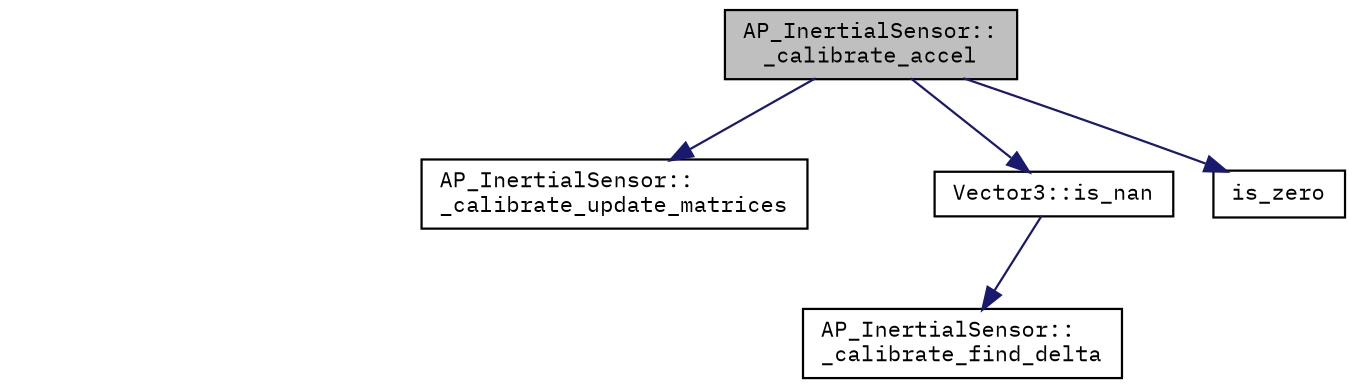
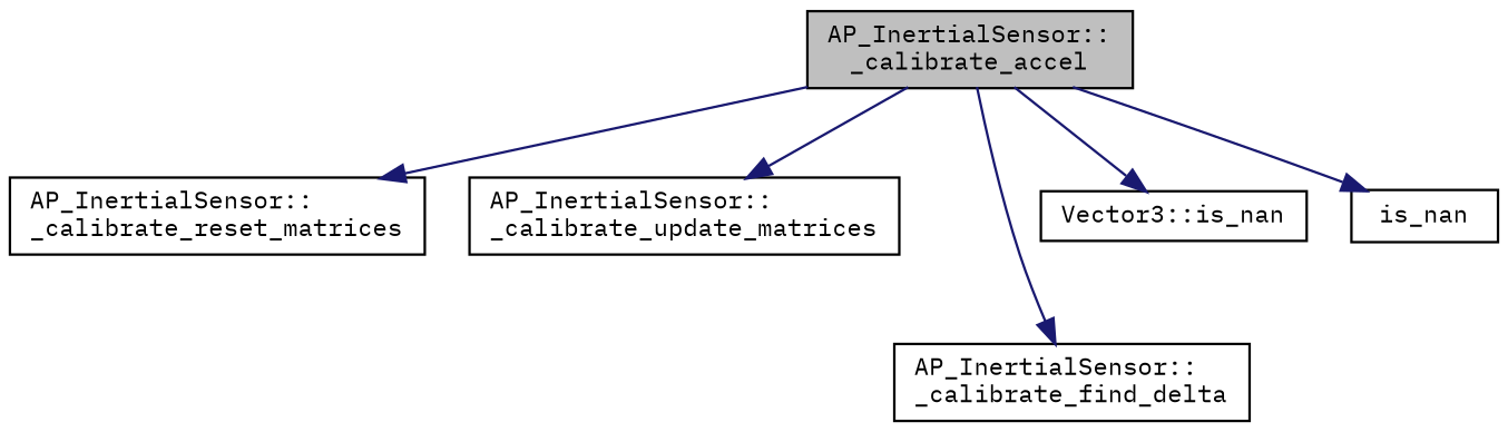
  digraph {
    fontname="IBM Plex Mono"
    rankdir=TB
    node [color=black fillcolor=white fontname="IBM Plex Mono" fontsize=10 shape=record style=filled]
    edge [color=midnightblue fontname="IBM Plex Mono" fontsize=10 labelfontname=Helvetica labelfontsize=10 style=solid]
    n1 [fillcolor=grey75 fontcolor=black height=0.2 label="AP_InertialSensor::\l_calibrate_accel" width=0.4]
+   n2 [height=0.2 label="AP_InertialSensor::\l_calibrate_reset_matrices" width=0.4]
    n3 [height=0.2 label="AP_InertialSensor::\l_calibrate_update_matrices" width=0.4]
    n4 [height=0.2 label="AP_InertialSensor::\l_calibrate_find_delta" width=0.4]
    n5 [height=0.2 label="Vector3::is_nan" width=0.4]
-   n6 [height=0.2 label=is_zero width=0.4]
+   n6 [height=0.2 label=is_nan width=0.4]
+   n1 -> n2
    n1 -> n3
-   n5 -> n4
+   n1 -> n4
    n1 -> n5
    n1 -> n6
  }
